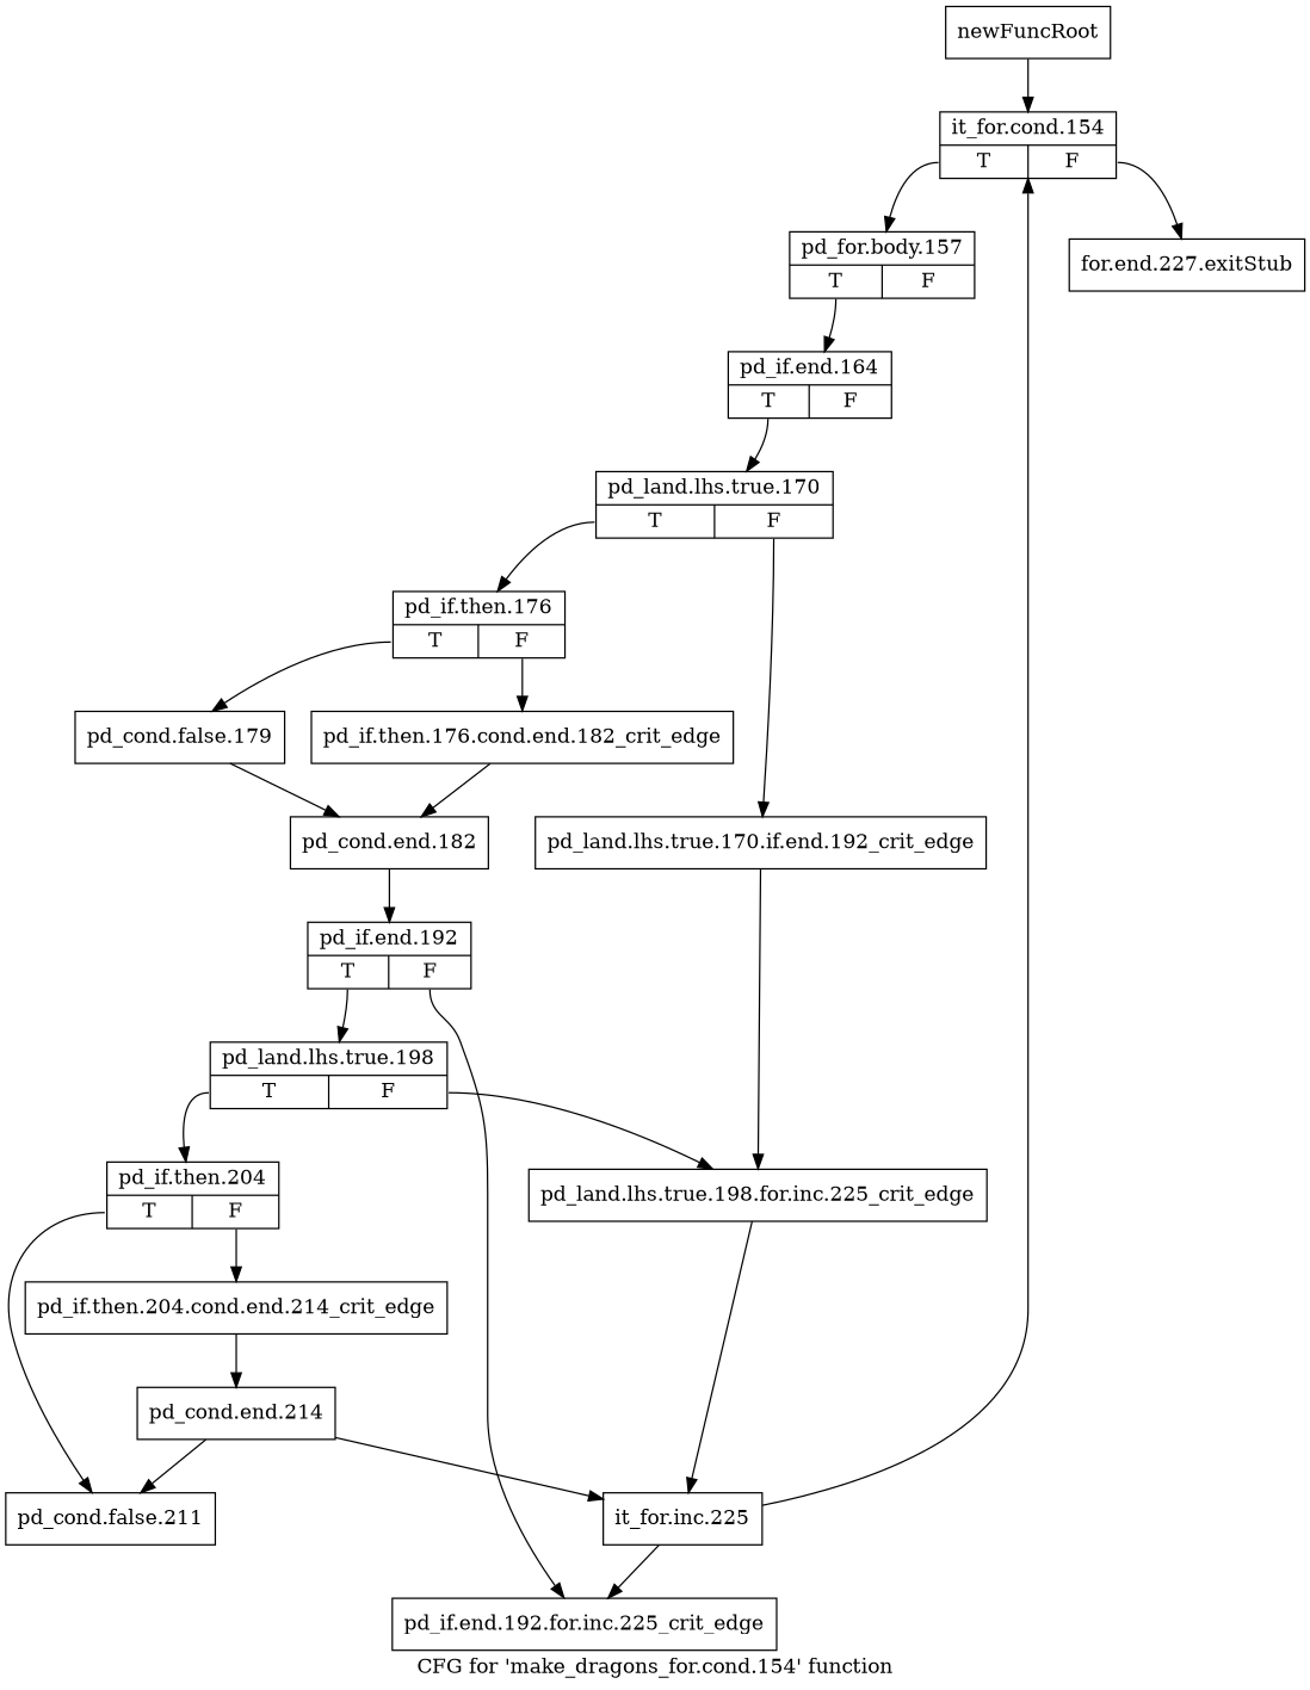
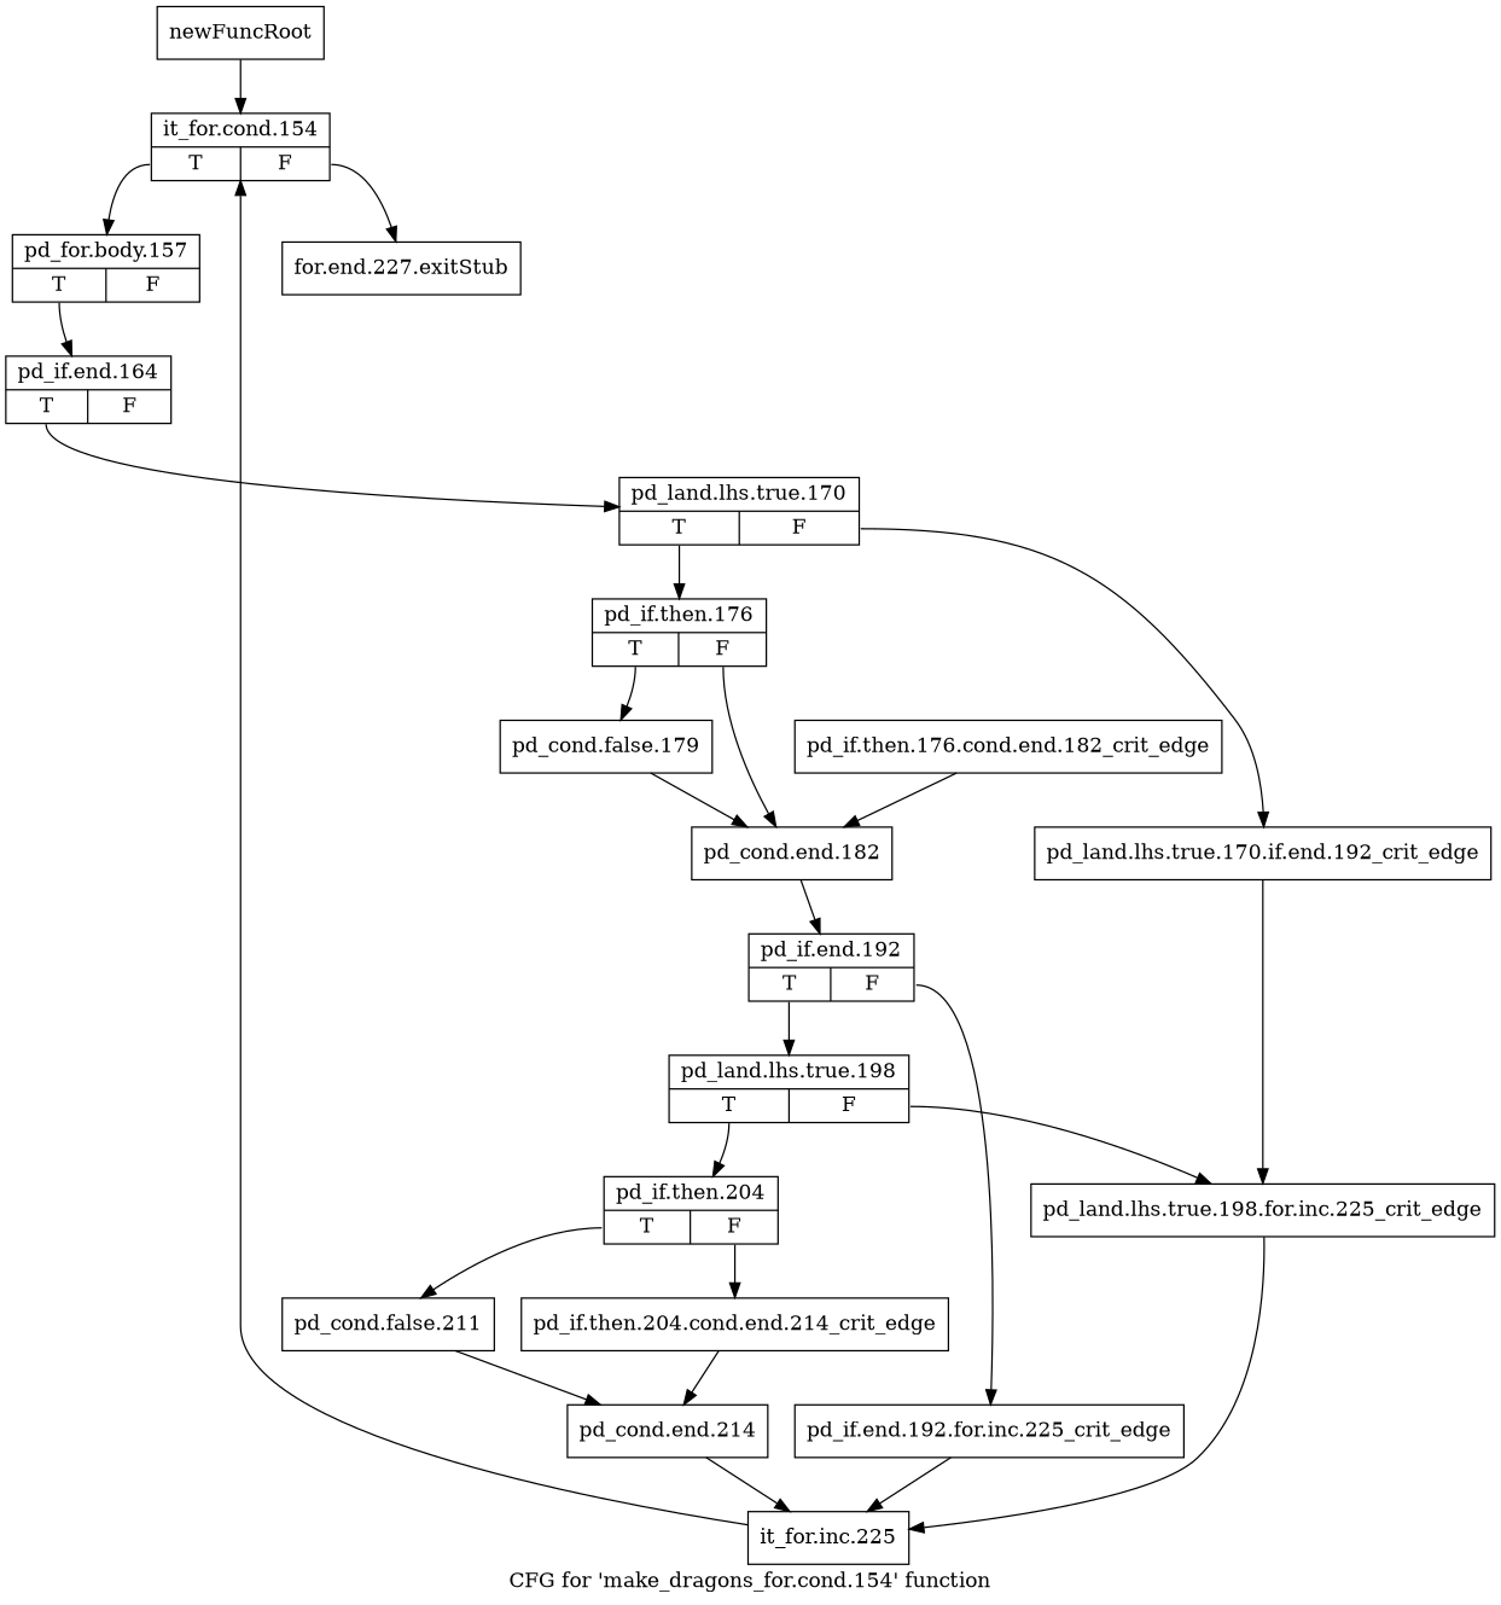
  digraph {
    label="CFG for 'make_dragons_for.cond.154' function"
    node [shape=record]
    n1 [label="{newFuncRoot}"]
    n2 [label="{it_for.cond.154|{<s0>T|<s1>F}}"]
    n3 [label="{for.end.227.exitStub}"]
    n4 [label="{pd_for.body.157|{<s0>T|<s1>F}}"]
    n5 [label="{pd_if.end.164|{<s0>T|<s1>F}}"]
    n6 [label="{pd_land.lhs.true.170|{<s0>T|<s1>F}}"]
    n7 [label="{pd_if.then.176|{<s0>T|<s1>F}}"]
    n8 [label="{pd_land.lhs.true.170.if.end.192_crit_edge}"]
    n9 [label="{it_for.inc.225}"]
    n10 [label="{pd_cond.false.179}"]
    n11 [label="{pd_if.then.176.cond.end.182_crit_edge}"]
    n12 [label="{pd_land.lhs.true.198.for.inc.225_crit_edge}"]
    n13 [label="{pd_if.end.192|{<s0>T|<s1>F}}"]
    n14 [label="{pd_land.lhs.true.198|{<s0>T|<s1>F}}"]
    n15 [label="{pd_if.end.192.for.inc.225_crit_edge}"]
    n16 [label="{pd_if.then.204|{<s0>T|<s1>F}}"]
    n17 [label="{pd_cond.end.182}"]
    n18 [label="{pd_cond.false.211}"]
    n19 [label="{pd_if.then.204.cond.end.214_crit_edge}"]
    n20 [label="{pd_cond.end.214}"]
    n1 -> n2
    n2 -> n3 [tailport=s1]
    n2 -> n4 [tailport=s0]
    n4 -> n5 [tailport=s0]
    n5 -> n6 [tailport=s0]
    n6 -> n7 [tailport=s0]
    n6 -> n8 [tailport=s1]
    n7 -> n10 [tailport=s0]
-   n7 -> n11 [tailport=s1]
+   n7 -> n17 [tailport=s1]
    n8 -> n12
    n9 -> n2
    n10 -> n17
    n11 -> n17
    n12 -> n9
    n13 -> n14 [tailport=s0]
    n13 -> n15 [tailport=s1]
    n14 -> n12 [tailport=s1]
    n14 -> n16 [tailport=s0]
-   n9 -> n15
+   n15 -> n9
    n16 -> n18 [tailport=s0]
    n16 -> n19 [tailport=s1]
    n17 -> n13
-   n20 -> n18
+   n18 -> n20
    n19 -> n20
    n20 -> n9
  }
